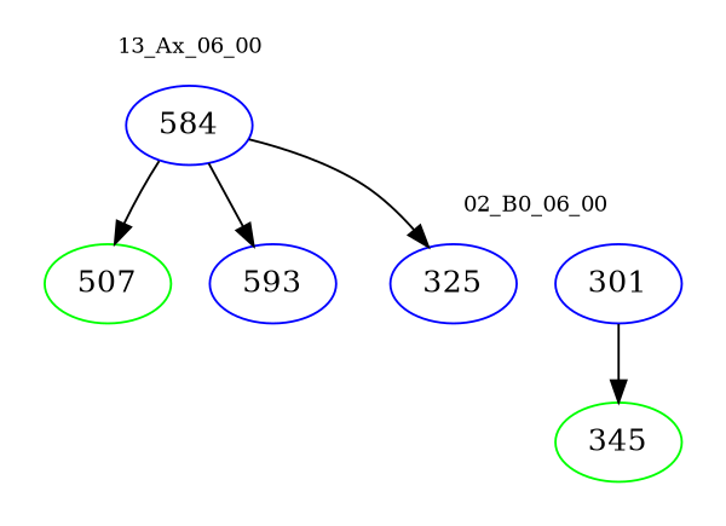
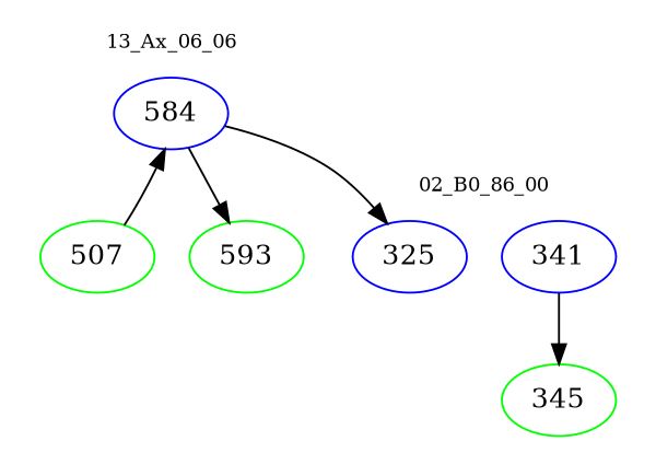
  digraph {
    node [color=blue]
    edge [color=black]
    n1 [label=584]
    n2 [color=green label=507]
-   n3 [label=593]
-   n4 [label=301]
+   n3 [color=green label=593]
+   n4 [label=341]
    n5 [label=325]
    n6 [color=green label=345]
    subgraph cluster_1 {
      color=white
      fontsize=10
-     label="13_Ax_06_00"
+     label="13_Ax_06_06"
      n1
      n2
      n3
    }
    subgraph cluster_2 {
      color=white
      fontsize=10
-     label="02_B0_06_00"
+     label="02_B0_86_00"
      n4
      n5
      n6
    }
-   n1 -> n2
+   n2 -> n1
    n1 -> n3
    n1 -> n5
    n4 -> n6
  }
